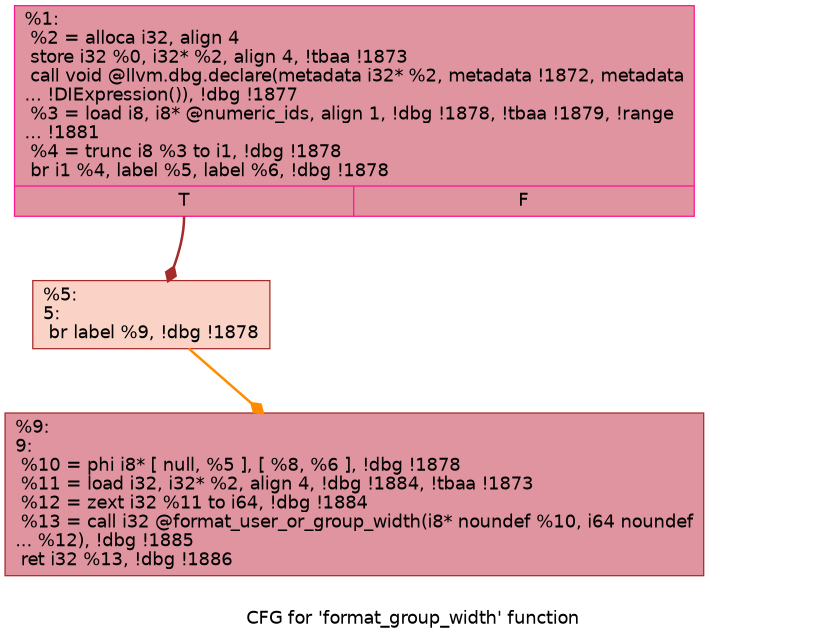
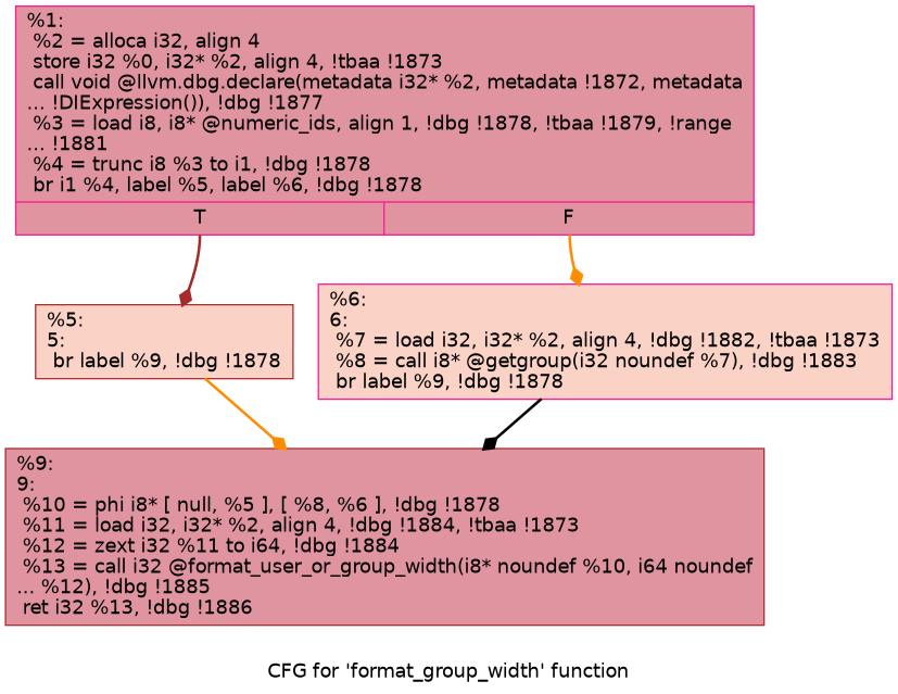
  digraph {
    label="CFG for 'format_group_width' function"
    fontname="DejaVu Sans"
    node [color=deeppink fillcolor="#b70d2870" shape=record style=filled fontname="DejaVu Sans"]
    edge [color=darkorange style=bold arrowhead=diamond fontname="DejaVu Sans"]
    n1 [label="{%1:\l  %2 = alloca i32, align 4\l  store i32 %0, i32* %2, align 4, !tbaa !1873\l  call void @llvm.dbg.declare(metadata i32* %2, metadata !1872, metadata\l... !DIExpression()), !dbg !1877\l  %3 = load i8, i8* @numeric_ids, align 1, !dbg !1878, !tbaa !1879, !range\l... !1881\l  %4 = trunc i8 %3 to i1, !dbg !1878\l  br i1 %4, label %5, label %6, !dbg !1878\l|{<s0>T|<s1>F}}"]
    n2 [color=brown fillcolor="#f59c7d70" label="{%5:\l5:                                                \l  br label %9, !dbg !1878\l}"]
+   n3 [fillcolor="#f59c7d70" label="{%6:\l6:                                                \l  %7 = load i32, i32* %2, align 4, !dbg !1882, !tbaa !1873\l  %8 = call i8* @getgroup(i32 noundef %7), !dbg !1883\l  br label %9, !dbg !1878\l}"]
    n4 [color=brown label="{%9:\l9:                                                \l  %10 = phi i8* [ null, %5 ], [ %8, %6 ], !dbg !1878\l  %11 = load i32, i32* %2, align 4, !dbg !1884, !tbaa !1873\l  %12 = zext i32 %11 to i64, !dbg !1884\l  %13 = call i32 @format_user_or_group_width(i8* noundef %10, i64 noundef\l... %12), !dbg !1885\l  ret i32 %13, !dbg !1886\l}"]
    n1 -> n2 [tailport=s0 color=brown]
+   n1 -> n3 [tailport=s1]
    n2 -> n4
+   n3 -> n4 [color=black]
  }
